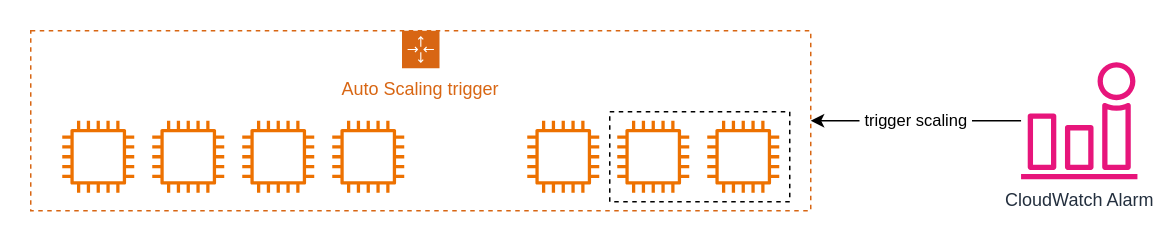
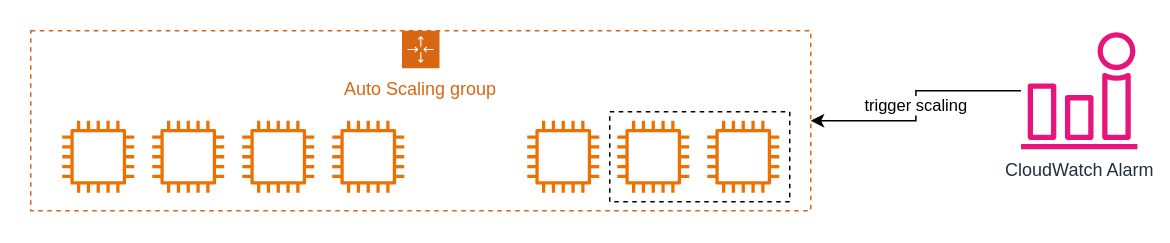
  <mxCell id="0" />
  <mxCell id="1" parent="0" />
- <mxCell id="2" value="Auto Scaling trigger" style="points=[[0,0],[0.25,0],[0.5,0],[0.75,0],[1,0],[1,0.25],[1,0.5],[1,0.75],[1,1],[0.75,1],[0.5,1],[0.25,1],[0,1],[0,0.75],[0,0.5],[0,0.25]];outlineConnect=0;gradientColor=none;html=1;whiteSpace=wrap;fontSize=12;fontStyle=0;container=1;pointerEvents=0;collapsible=0;recursiveResize=0;shape=mxgraph.aws4.groupCenter;grIcon=mxgraph.aws4.group_auto_scaling_group;grStroke=1;strokeColor=#D86613;fillColor=none;verticalAlign=top;align=center;fontColor=#D86613;dashed=1;spacingTop=25;" vertex="1" parent="1"><mxGeometry x="20" y="20" width="520" height="120" as="geometry" /></mxCell>
+ <mxCell id="2" value="Auto Scaling group" style="points=[[0,0],[0.25,0],[0.5,0],[0.75,0],[1,0],[1,0.25],[1,0.5],[1,0.75],[1,1],[0.75,1],[0.5,1],[0.25,1],[0,1],[0,0.75],[0,0.5],[0,0.25]];outlineConnect=0;gradientColor=none;html=1;whiteSpace=wrap;fontSize=12;fontStyle=0;container=1;pointerEvents=0;collapsible=0;recursiveResize=0;shape=mxgraph.aws4.groupCenter;grIcon=mxgraph.aws4.group_auto_scaling_group;grStroke=1;strokeColor=#D86613;fillColor=none;verticalAlign=top;align=center;fontColor=#D86613;dashed=1;spacingTop=25;" vertex="1" parent="1"><mxGeometry x="20" y="20" width="520" height="120" as="geometry" /></mxCell>
  <mxCell id="3" value="" style="sketch=0;outlineConnect=0;fontColor=#232F3E;gradientColor=none;fillColor=#ED7100;strokeColor=none;dashed=0;verticalLabelPosition=bottom;verticalAlign=top;align=center;html=1;fontSize=12;fontStyle=0;aspect=fixed;pointerEvents=1;shape=mxgraph.aws4.instance2;" vertex="1" parent="2"><mxGeometry x="21" y="60" width="48" height="48" as="geometry" /></mxCell>
  <mxCell id="4" value="" style="sketch=0;outlineConnect=0;fontColor=#232F3E;gradientColor=none;fillColor=#ED7100;strokeColor=none;dashed=0;verticalLabelPosition=bottom;verticalAlign=top;align=center;html=1;fontSize=12;fontStyle=0;aspect=fixed;pointerEvents=1;shape=mxgraph.aws4.instance2;" vertex="1" parent="2"><mxGeometry x="81" y="60" width="48" height="48" as="geometry" /></mxCell>
  <mxCell id="5" value="" style="sketch=0;outlineConnect=0;fontColor=#232F3E;gradientColor=none;fillColor=#ED7100;strokeColor=none;dashed=0;verticalLabelPosition=bottom;verticalAlign=top;align=center;html=1;fontSize=12;fontStyle=0;aspect=fixed;pointerEvents=1;shape=mxgraph.aws4.instance2;" vertex="1" parent="2"><mxGeometry x="141" y="60" width="48" height="48" as="geometry" /></mxCell>
  <mxCell id="6" value="" style="sketch=0;outlineConnect=0;fontColor=#232F3E;gradientColor=none;fillColor=#ED7100;strokeColor=none;dashed=0;verticalLabelPosition=bottom;verticalAlign=top;align=center;html=1;fontSize=12;fontStyle=0;aspect=fixed;pointerEvents=1;shape=mxgraph.aws4.instance2;" vertex="1" parent="2"><mxGeometry x="201" y="60" width="48" height="48" as="geometry" /></mxCell>
  <mxCell id="7" value="" style="sketch=0;outlineConnect=0;fontColor=#232F3E;gradientColor=none;fillColor=#ED7100;strokeColor=none;dashed=0;verticalLabelPosition=bottom;verticalAlign=top;align=center;html=1;fontSize=12;fontStyle=0;aspect=fixed;pointerEvents=1;shape=mxgraph.aws4.instance2;" vertex="1" parent="2"><mxGeometry x="331" y="60" width="48" height="48" as="geometry" /></mxCell>
  <mxCell id="8" value="" style="sketch=0;outlineConnect=0;fontColor=#232F3E;gradientColor=none;fillColor=#ED7100;strokeColor=none;dashed=0;verticalLabelPosition=bottom;verticalAlign=top;align=center;html=1;fontSize=12;fontStyle=0;aspect=fixed;pointerEvents=1;shape=mxgraph.aws4.instance2;" vertex="1" parent="2"><mxGeometry x="391" y="60" width="48" height="48" as="geometry" /></mxCell>
  <mxCell id="9" value="" style="sketch=0;outlineConnect=0;fontColor=#232F3E;gradientColor=none;fillColor=#ED7100;strokeColor=none;dashed=0;verticalLabelPosition=bottom;verticalAlign=top;align=center;html=1;fontSize=12;fontStyle=0;aspect=fixed;pointerEvents=1;shape=mxgraph.aws4.instance2;" vertex="1" parent="2"><mxGeometry x="451" y="60" width="48" height="48" as="geometry" /></mxCell>
  <mxCell id="10" value="" style="rounded=0;whiteSpace=wrap;html=1;fillColor=none;dashed=1;" vertex="1" parent="2"><mxGeometry x="386" y="54" width="120" height="60" as="geometry" /></mxCell>
  <mxCell id="11" value="&amp;nbsp;trigger scaling&amp;nbsp;" style="edgeStyle=orthogonalEdgeStyle;rounded=0;orthogonalLoop=1;jettySize=auto;html=1;" edge="1" parent="1" source="12" target="2"><mxGeometry relative="1" as="geometry" /></mxCell>
- <mxCell id="12" value="CloudWatch Alarm" style="sketch=0;outlineConnect=0;fontColor=#232F3E;gradientColor=none;fillColor=#E7157B;strokeColor=none;dashed=0;verticalLabelPosition=bottom;verticalAlign=top;align=center;html=1;fontSize=12;fontStyle=0;aspect=fixed;pointerEvents=1;shape=mxgraph.aws4.alarm;" vertex="1" parent="1"><mxGeometry x="680" y="41" width="78" height="78" as="geometry" /></mxCell>
+ <mxCell id="12" value="CloudWatch Alarm" style="sketch=0;outlineConnect=0;fontColor=#232F3E;gradientColor=none;fillColor=#E7157B;strokeColor=none;dashed=0;verticalLabelPosition=bottom;verticalAlign=top;align=center;html=1;fontSize=12;fontStyle=0;aspect=fixed;pointerEvents=1;shape=mxgraph.aws4.alarm;" vertex="1" parent="1"><mxGeometry x="680" y="21" width="78" height="78" as="geometry" /></mxCell>
